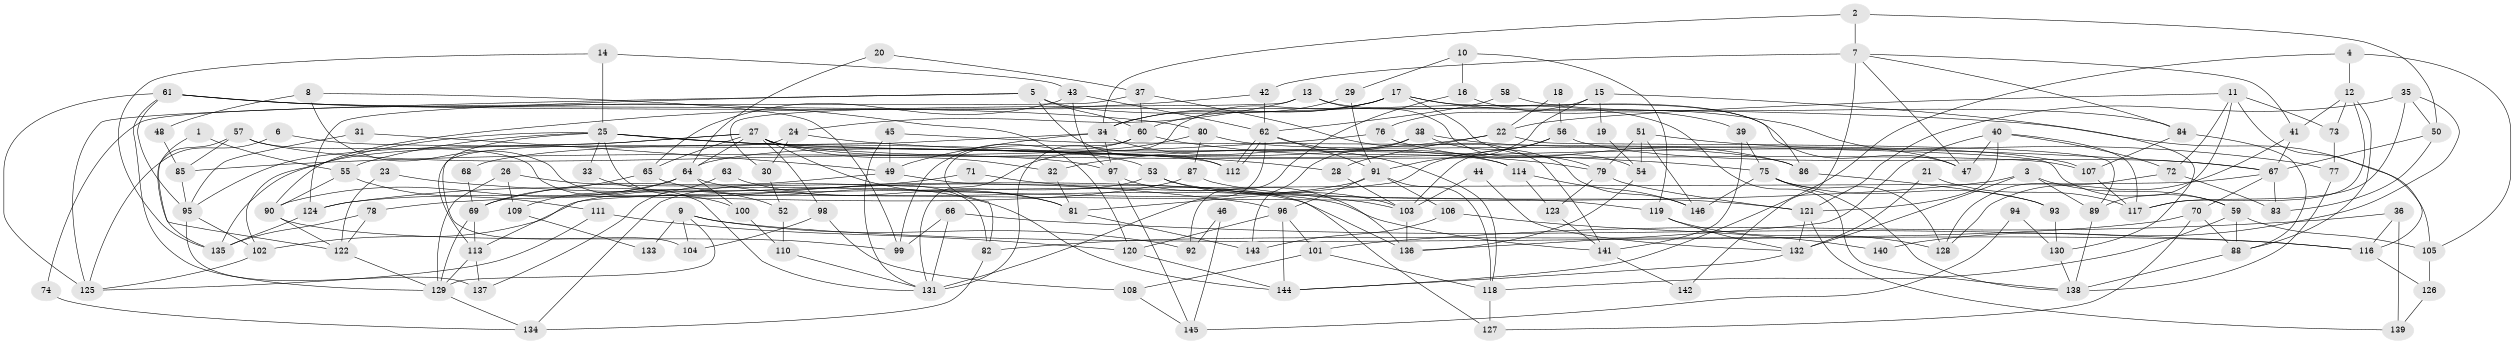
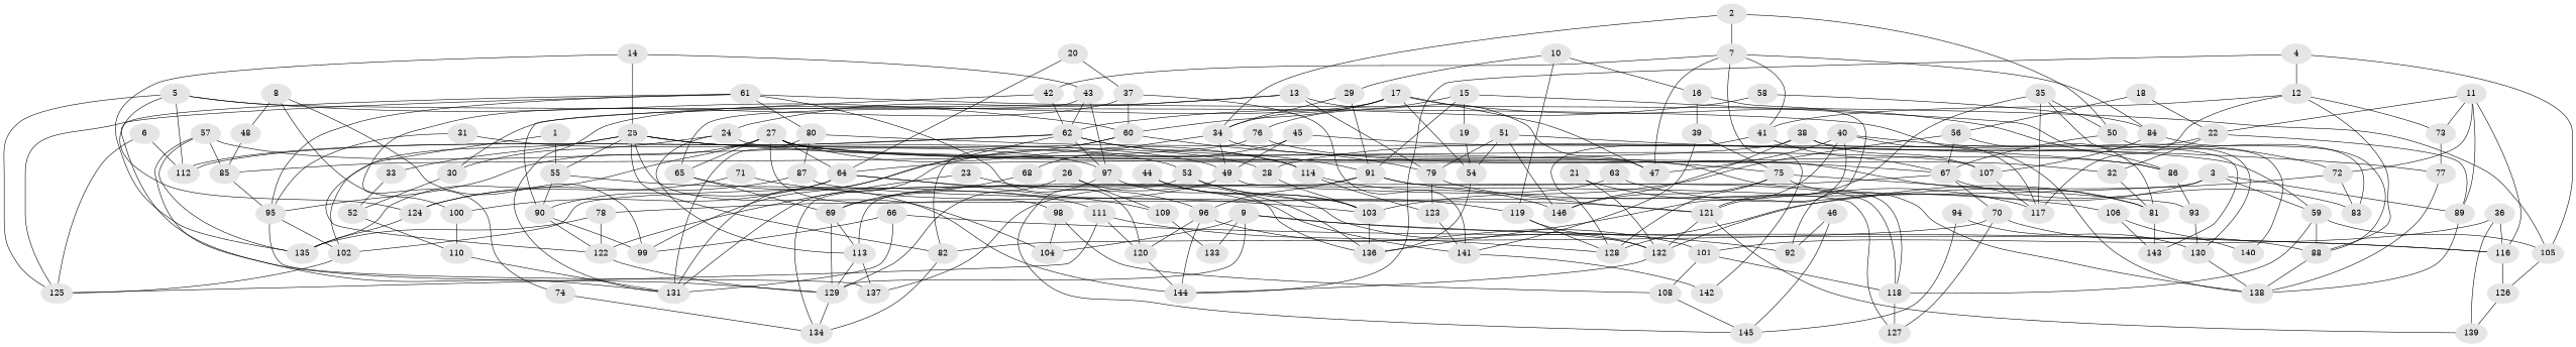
  graph {
    node [color=gray90 style=filled]
    1
    55
    122
    90
    111
    129
    2
    7
    34
    50
    41
    42
    47
    84
    142
    49
    68
    97
    118
    67
    83
    3
    59
    78
    89
    132
    105
    88
    135
    138
    144
    4
    12
    73
    117
    126
    5
    60
    112
    124
    125
    99
    79
    82
    6
    128
    62
    107
    8
    48
    100
    85
    110
    9
    92
    104
    116
    133
    134
    10
    16
    29
    119
    39
    91
    11
    22
    72
    28
    32
    77
    13
    24
    30
    113
    52
    121
    123
    14
    25
    43
    33
    53
    75
    102
    65
    15
    19
    76
    130
    54
    86
    96
    106
    141
    17
    131
    136
    93
    18
    56
    81
    103
    20
    37
    64
    74
    109
    21
    23
    101
    120
    70
    137
    146
    26
    27
    95
    98
    114
    69
    143
    108
    31
    127
    145
    35
    140
    139
    36
    38
    40
    44
    45
    46
    51
    57
    58
    61
    80
    87
    63
    66
    71
    94
    1 -- 55
    1 -- 122
    55 -- 90
    55 -- 111
    122 -- 129
    90 -- 122
    90 -- 99
    111 -- 125
+   111 -- 128
    111 -- 120
    129 -- 134
    2 -- 7
    2 -- 34
    2 -- 50
    7 -- 41
    7 -- 42
    7 -- 47
    7 -- 84
    7 -- 142
    34 -- 49
    34 -- 68
-   34 -- 97
+   62 -- 97
    34 -- 118
    50 -- 67
    50 -- 83
    41 -- 67
    41 -- 128
    42 -- 90
    42 -- 62
    84 -- 88
    84 -- 107
    49 -- 69
    49 -- 127
    68 -- 69
    97 -- 136
    97 -- 145
    118 -- 127
    67 -- 83
    67 -- 102
    67 -- 70
    3 -- 59
    3 -- 78
    3 -- 89
    3 -- 132
    59 -- 118
    59 -- 105
    59 -- 88
    78 -- 122
    78 -- 135
    89 -- 138
    132 -- 144
    105 -- 126
    88 -- 138
    4 -- 105
    4 -- 144
    4 -- 12
    12 -- 41
    12 -- 88
    12 -- 73
    12 -- 117
    73 -- 77
    126 -- 139
    5 -- 138
    5 -- 60
    5 -- 112
    5 -- 124
    5 -- 125
    60 -- 99
    60 -- 79
    60 -- 82
    124 -- 135
    79 -- 121
    79 -- 123
    82 -- 134
    6 -- 112
    6 -- 125
    62 -- 112
    62 -- 112
    62 -- 91
    62 -- 131
    62 -- 114
    107 -- 117
    8 -- 99
    8 -- 48
    8 -- 100
    48 -- 85
    100 -- 110
    85 -- 95
    110 -- 131
    9 -- 129
    9 -- 92
    9 -- 104
    9 -- 116
    9 -- 133
    116 -- 126
    10 -- 16
    10 -- 29
    10 -- 119
    16 -- 92
    16 -- 39
    29 -- 34
    29 -- 91
    119 -- 132
    119 -- 128
    39 -- 75
    39 -- 141
    91 -- 118
    91 -- 113
    91 -- 96
    91 -- 106
    11 -- 89
    11 -- 73
    11 -- 116
    11 -- 22
    11 -- 72
    22 -- 89
    22 -- 28
    22 -- 32
    72 -- 83
    72 -- 128
    28 -- 103
    32 -- 81
    77 -- 138
    13 -- 47
    13 -- 79
    13 -- 24
    13 -- 30
    24 -- 67
    24 -- 30
    24 -- 113
    30 -- 52
    113 -- 129
    113 -- 137
    52 -- 110
    121 -- 132
    121 -- 139
    123 -- 141
    14 -- 135
    14 -- 25
    14 -- 43
    25 -- 55
    25 -- 82
    25 -- 104
    25 -- 28
    25 -- 33
    25 -- 53
    25 -- 75
    25 -- 102
    43 -- 97
    43 -- 62
    43 -- 65
    33 -- 52
    53 -- 134
    53 -- 119
    53 -- 103
    75 -- 138
    75 -- 128
    75 -- 93
    75 -- 146
    102 -- 125
    65 -- 144
    65 -- 69
    15 -- 91
    15 -- 19
    15 -- 76
    15 -- 130
    19 -- 54
    76 -- 85
    76 -- 86
    130 -- 138
    54 -- 136
    86 -- 93
    96 -- 144
    96 -- 101
    96 -- 120
    106 -- 143
    106 -- 140
    141 -- 142
    17 -- 34
    17 -- 47
    17 -- 60
    17 -- 54
    17 -- 86
    17 -- 131
    93 -- 130
    18 -- 22
    18 -- 56
    56 -- 67
    56 -- 81
    56 -- 103
    81 -- 143
    103 -- 136
    20 -- 37
    20 -- 64
    37 -- 60
    37 -- 141
    37 -- 74
    64 -- 90
    64 -- 100
    64 -- 141
    64 -- 109
    74 -- 134
    109 -- 133
    21 -- 132
    21 -- 117
    23 -- 122
    23 -- 96
    101 -- 118
    101 -- 108
    120 -- 144
    70 -- 88
    70 -- 82
    70 -- 127
    26 -- 129
    26 -- 136
    26 -- 109
    27 -- 135
    27 -- 107
    27 -- 32
    27 -- 65
    27 -- 81
    27 -- 64
    27 -- 95
    27 -- 98
    27 -- 114
    95 -- 102
    95 -- 137
    98 -- 104
    98 -- 108
    114 -- 123
    114 -- 146
    69 -- 129
    69 -- 113
    108 -- 145
    31 -- 49
    31 -- 95
    35 -- 50
    35 -- 117
    35 -- 121
    35 -- 140
    36 -- 116
    36 -- 101
    36 -- 139
    38 -- 107
    38 -- 64
    38 -- 146
    38 -- 143
    40 -- 47
    40 -- 117
    40 -- 72
    40 -- 121
    40 -- 136
    44 -- 132
    44 -- 103
    45 -- 49
    45 -- 59
    45 -- 131
    46 -- 92
    46 -- 145
    51 -- 79
    51 -- 77
    51 -- 54
    51 -- 146
    57 -- 97
    57 -- 135
    57 -- 85
    57 -- 131
    58 -- 84
    58 -- 62
    61 -- 129
    61 -- 105
    61 -- 125
    61 -- 120
    61 -- 95
    61 -- 80
    80 -- 86
    80 -- 131
    80 -- 87
    87 -- 124
    87 -- 121
    63 -- 81
    63 -- 137
    66 -- 99
    66 -- 116
    66 -- 131
    71 -- 124
    71 -- 103
    94 -- 130
    94 -- 145
  }
